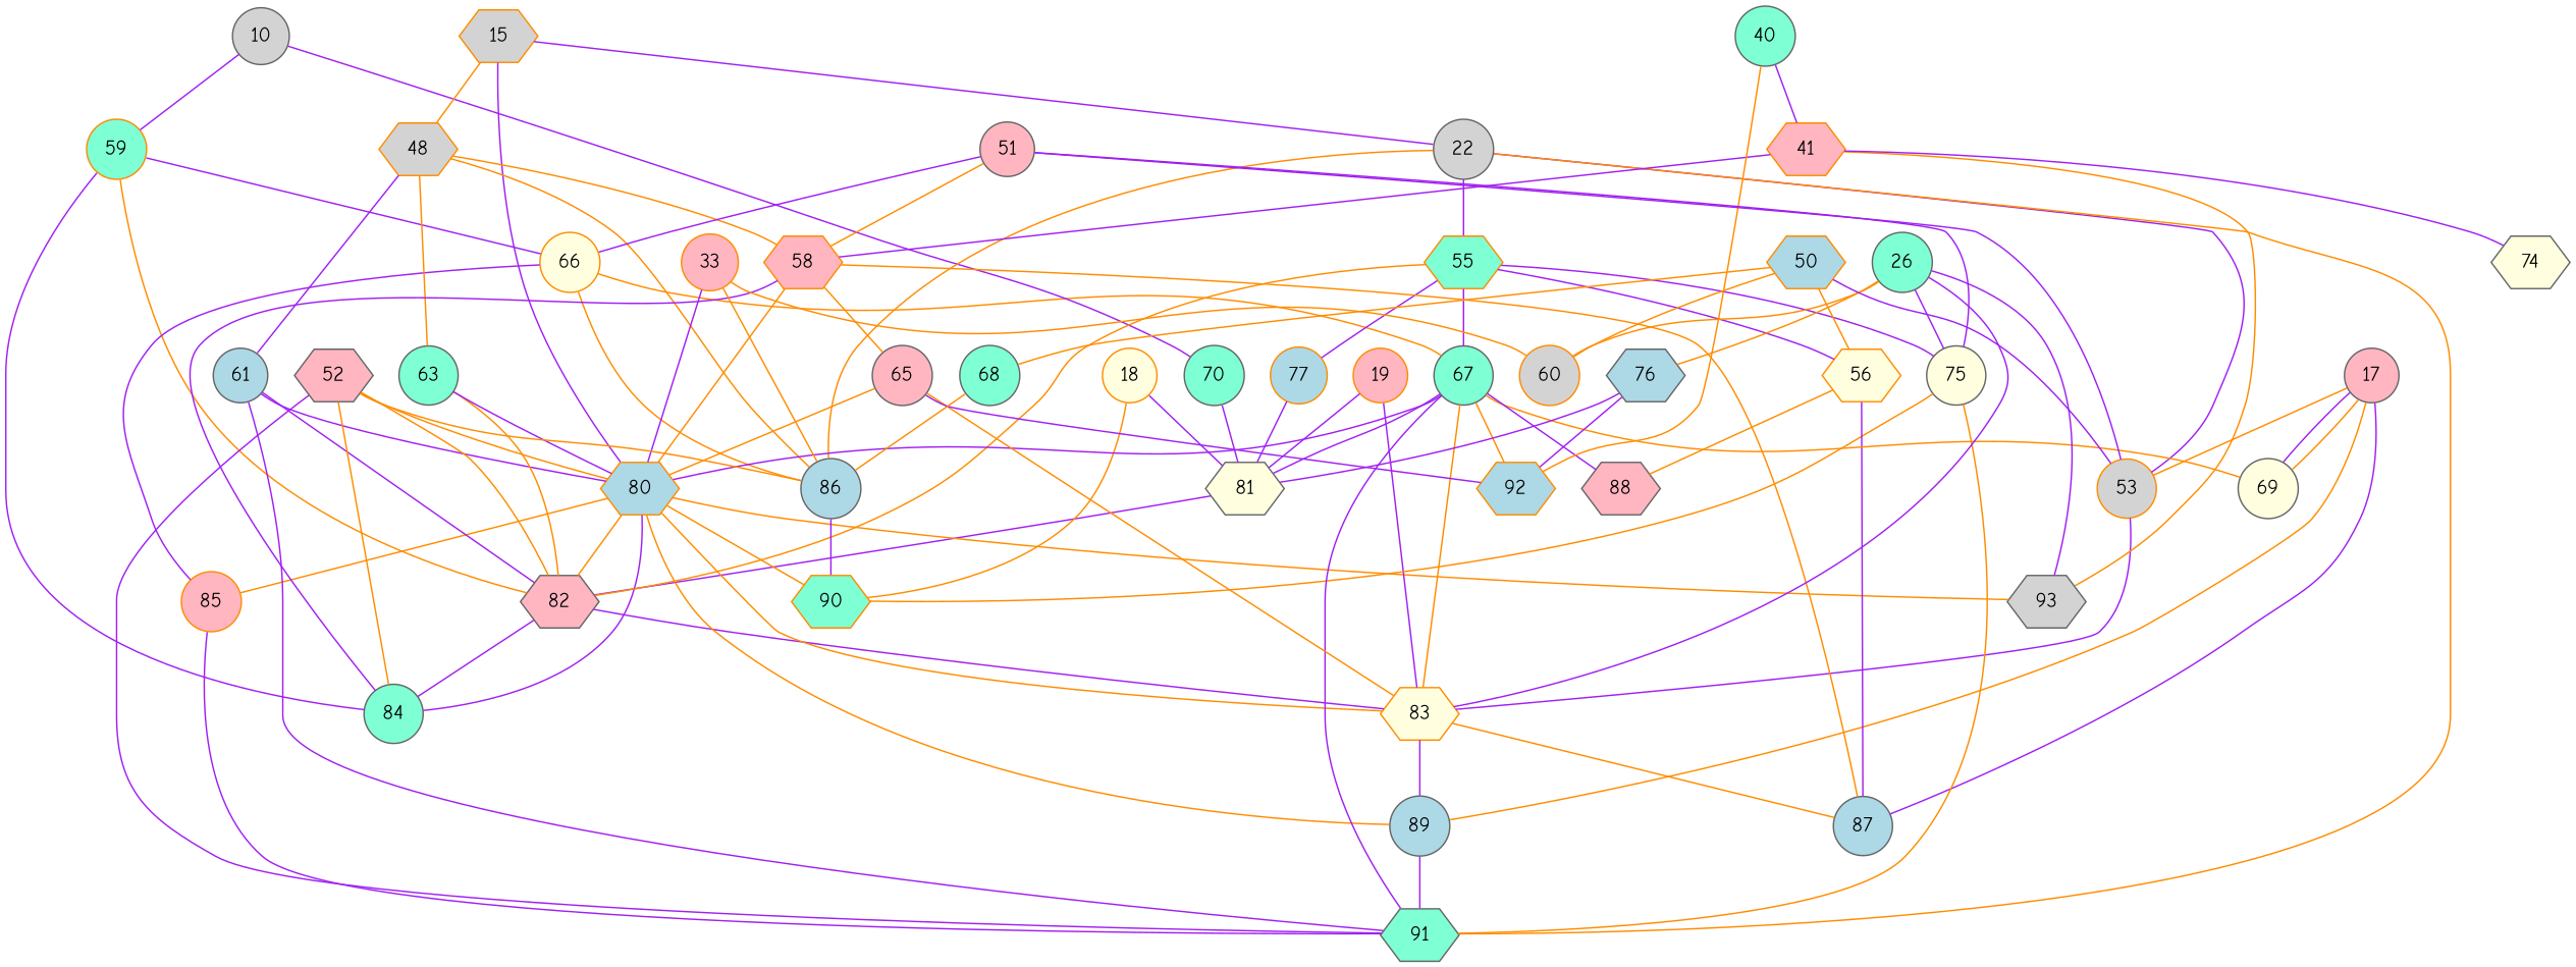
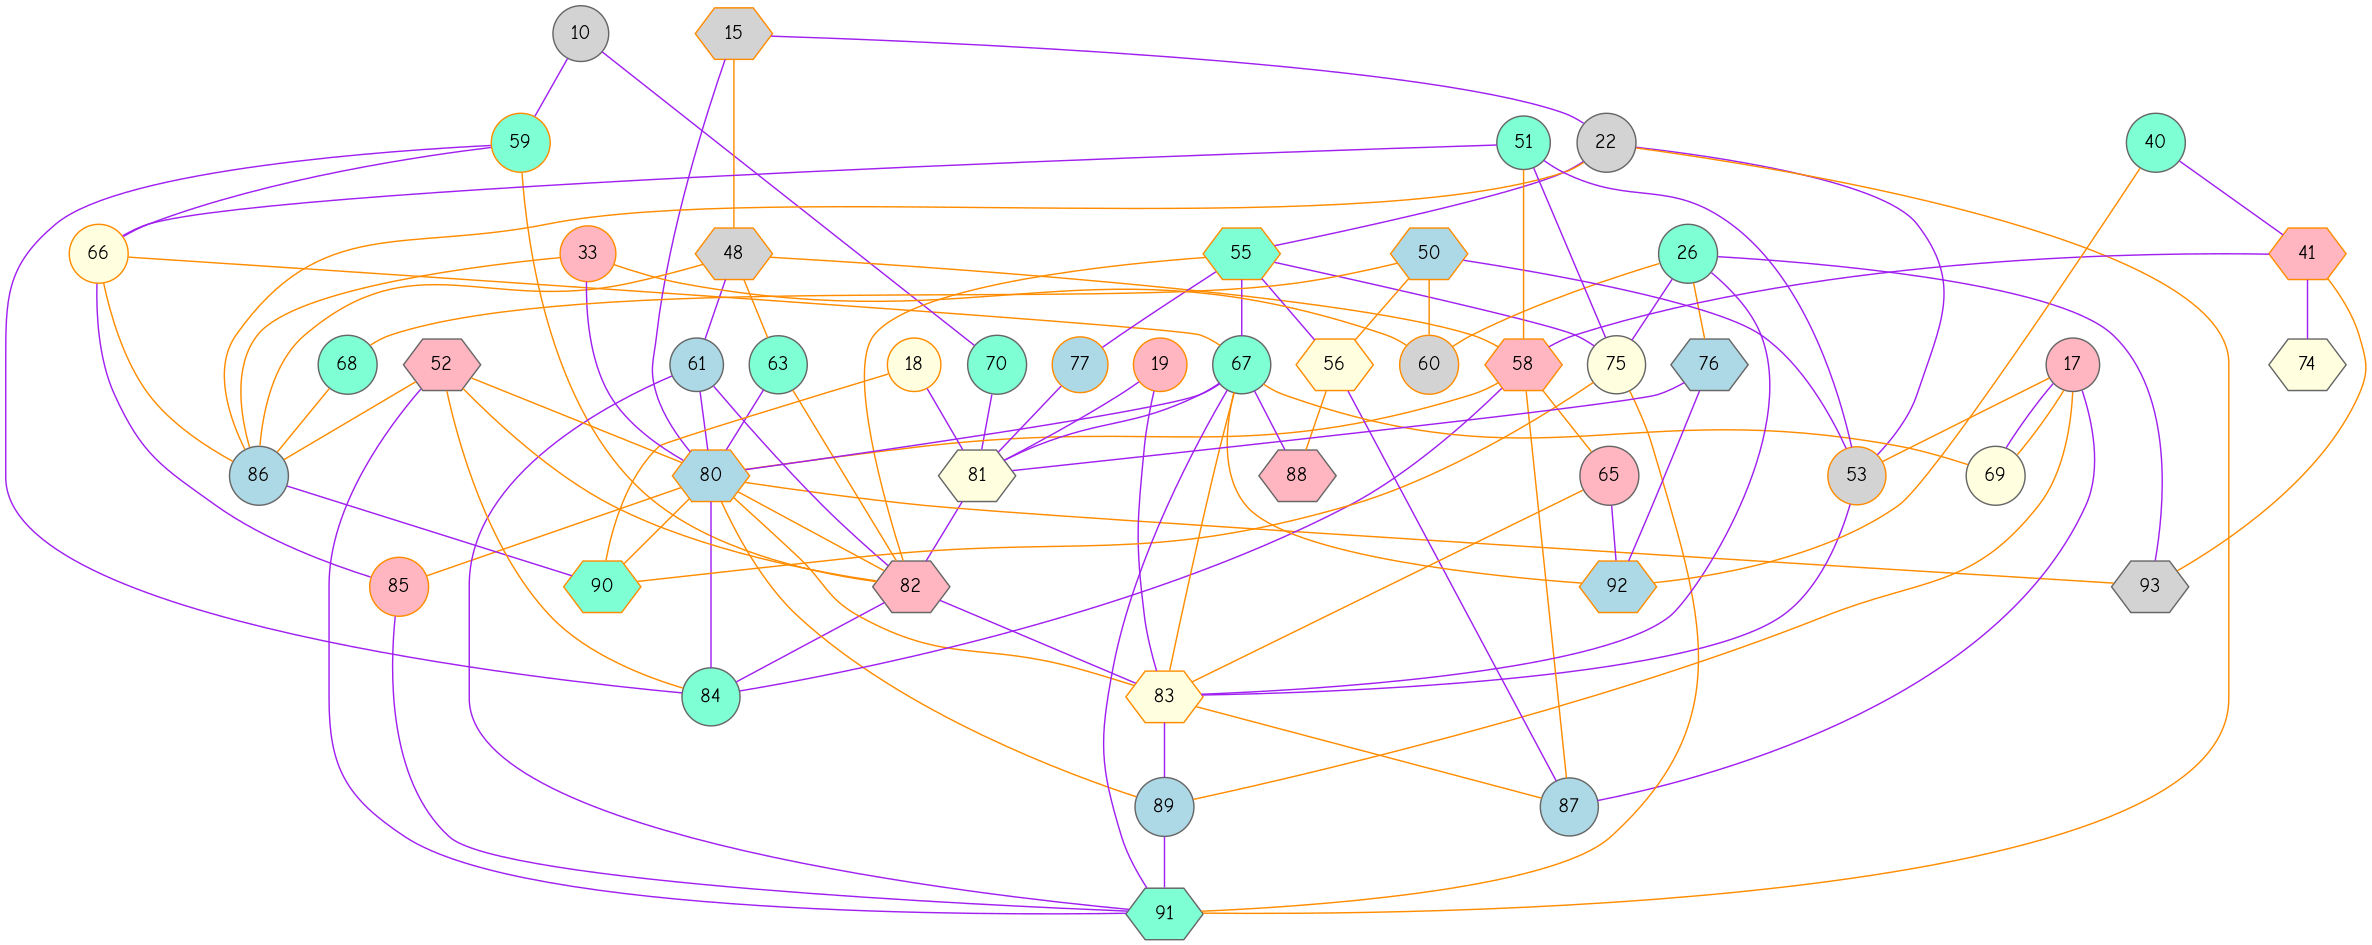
  graph {
    fontname="Comic Neue"
    node [color=gray40 fillcolor=aquamarine fontname="Comic Neue" shape=circle style=filled]
    edge [color=purple fontname="Comic Neue"]
    59 [color=darkorange super="+54"]
    66 [color=darkorange fillcolor=lightyellow]
    82 [fillcolor=lightpink shape=hexagon super="+7+62+37"]
    84 [super="+47"]
    10 [fillcolor=lightgrey]
    70
    81 [fillcolor=lightyellow shape=hexagon super="+57"]
    15 [color=darkorange fillcolor=lightgrey shape=hexagon super="+12"]
    22 [fillcolor=lightgrey]
    48 [color=darkorange fillcolor=lightgrey shape=hexagon super="+43"]
    80 [color=darkorange fillcolor=lightblue shape=hexagon super="+6+71+35"]
    53 [color=darkorange fillcolor=lightgrey super="+29+38"]
    55 [color=darkorange shape=hexagon super="+45+46"]
    86 [fillcolor=lightblue super="+73"]
    91 [shape=hexagon super="+79"]
    58 [color=darkorange fillcolor=lightpink shape=hexagon super="+14"]
    61 [fillcolor=lightblue super="+32"]
    63
    89 [fillcolor=lightblue super="+64+20"]
    90 [color=darkorange shape=hexagon super="+36"]
    83 [color=darkorange fillcolor=lightyellow shape=hexagon super="+9+16+78"]
    93 [fillcolor=lightgrey shape=hexagon super="+31"]
    85 [color=darkorange fillcolor=lightpink super="+21"]
    17 [fillcolor=lightpink]
    69 [fillcolor=lightyellow]
    87 [fillcolor=lightblue]
    18 [color=darkorange fillcolor=lightyellow]
    19 [color=darkorange fillcolor=lightpink]
    75 [fillcolor=lightyellow super="+39"]
    56 [color=darkorange fillcolor=lightyellow shape=hexagon]
    67 [super="+42+27+49"]
    77 [color=darkorange fillcolor=lightblue]
    26 [super="+24"]
    60 [color=darkorange fillcolor=lightgrey super="+11"]
    76 [fillcolor=lightblue shape=hexagon]
    92 [color=darkorange fillcolor=lightblue shape=hexagon super="+2"]
    33 [color=darkorange fillcolor=lightpink]
    41 [color=darkorange fillcolor=lightpink shape=hexagon]
    40
    74 [fillcolor=lightyellow shape=hexagon]
    65 [fillcolor=lightpink]
    50 [color=darkorange fillcolor=lightblue shape=hexagon]
    68
    88 [fillcolor=lightpink shape=hexagon super="+72"]
-   51 [fillcolor=lightpink]
+   51
    52 [fillcolor=lightpink shape=hexagon super="+4"]
    59 -- 66
    59 -- 82 [color=darkorange weight=2]
    59 -- 84
    66 -- 86 [color=darkorange]
    66 -- 85
    66 -- 67 [color=darkorange]
    82 -- 84
    82 -- 83 [weight=3]
    10 -- 59
    10 -- 70
    70 -- 81 [weight=2]
    81 -- 82 [weight=3]
    15 -- 22
    15 -- 48 [color=darkorange]
    15 -- 80
    22 -- 53
    22 -- 55
    22 -- 86 [color=darkorange weight=2]
    22 -- 91 [color=darkorange weight=2]
    48 -- 86 [color=darkorange]
    48 -- 58 [color=darkorange]
    48 -- 61 [weight=2]
    48 -- 63 [color=darkorange]
    80 -- 82 [color=darkorange]
    80 -- 84
    80 -- 89 [color=darkorange]
    80 -- 90 [color=darkorange]
    80 -- 83 [color=darkorange]
    80 -- 93 [color=darkorange]
    80 -- 85 [color=darkorange weight=2]
    53 -- 83
    55 -- 82 [color=darkorange]
    55 -- 75 [weight=2]
    55 -- 56
    55 -- 67 [weight=4]
    55 -- 77
    86 -- 90 [weight=2]
    58 -- 84
    58 -- 80 [color=darkorange weight=2]
    58 -- 87 [color=darkorange]
    58 -- 65 [color=darkorange]
    61 -- 82 [weight=2]
    61 -- 80 [weight=2]
    61 -- 91
    63 -- 82 [color=darkorange]
    63 -- 80 [weight=2]
    89 -- 91 [weight=2]
    83 -- 89
    83 -- 87 [color=darkorange]
    85 -- 91
    17 -- 53 [color=darkorange]
    17 -- 89 [color=darkorange weight=2]
    17 -- 69
    17 -- 69 [color=darkorange]
    17 -- 87
    18 -- 81
    18 -- 90 [color=darkorange]
    19 -- 81
    19 -- 83
    75 -- 91 [color=darkorange]
    75 -- 90 [color=darkorange]
    56 -- 87
    56 -- 88 [color=darkorange weight=2]
    67 -- 81
    67 -- 80 [weight=2]
    67 -- 91
    67 -- 83 [color=darkorange weight=3]
    67 -- 69 [color=darkorange]
    67 -- 92 [color=darkorange weight=3]
    67 -- 88 [weight=3]
    77 -- 81
    26 -- 83
    26 -- 93
    26 -- 75
    26 -- 60 [color=darkorange weight=2]
    26 -- 76 [color=darkorange]
    76 -- 81
    76 -- 92
    33 -- 80
    33 -- 86 [color=darkorange]
    33 -- 60 [color=darkorange]
    41 -- 58 [weight=2]
    41 -- 93 [color=darkorange]
    41 -- 74
    40 -- 92 [color=darkorange]
    40 -- 41
-   65 -- 80 [color=darkorange weight=2]
    65 -- 83 [color=darkorange]
    65 -- 92 [weight=2]
    50 -- 53
    50 -- 56 [color=darkorange]
    50 -- 60 [color=darkorange weight=2]
    50 -- 68 [color=darkorange]
    68 -- 86 [color=darkorange]
    51 -- 66
    51 -- 53
    51 -- 58 [color=darkorange weight=2]
    51 -- 75
    52 -- 82 [color=darkorange]
    52 -- 84 [color=darkorange]
    52 -- 80 [color=darkorange]
    52 -- 86 [color=darkorange]
    52 -- 91
  }
